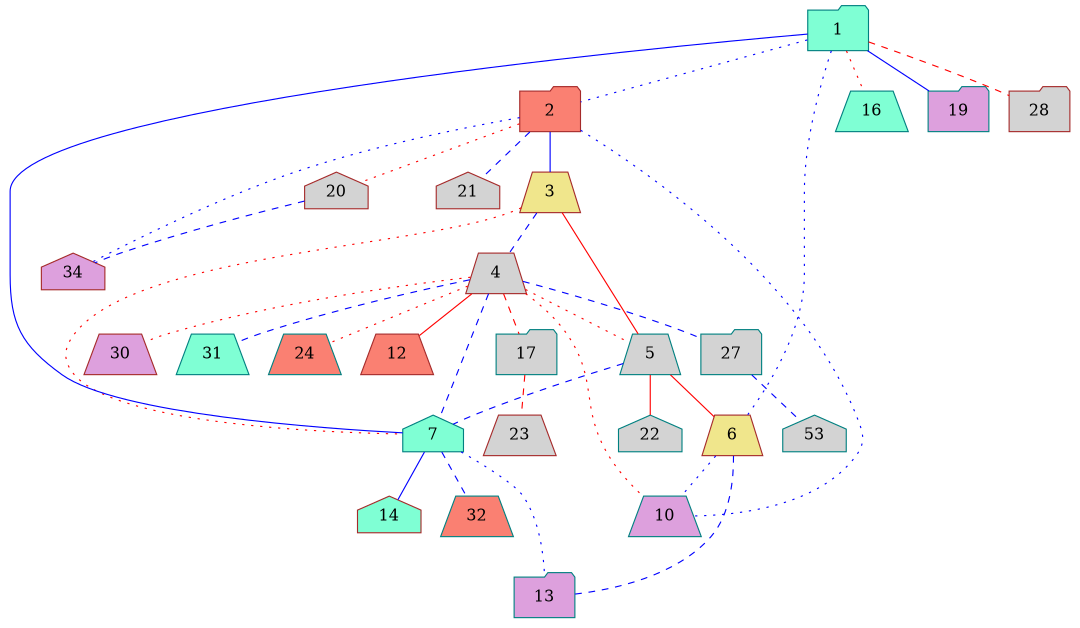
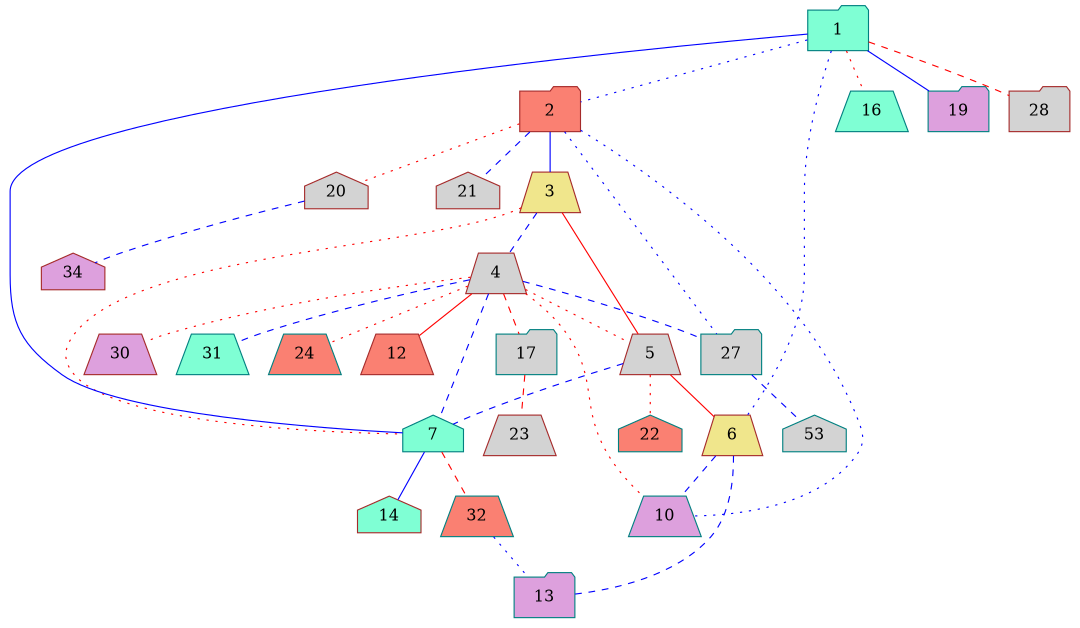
  graph {
    node [color=brown fillcolor=lightgrey shape=trapezium style=filled]
    edge [color=blue style=dotted]
    2 [fillcolor=salmon shape=folder super="+15"]
    3 [fillcolor=khaki]
    10 [color=teal fillcolor=plum]
    20 [shape=house super="+26"]
    21 [shape=house super="+44"]
    27 [color=teal shape=folder]
    1 [color=teal fillcolor=aquamarine shape=folder]
    6 [fillcolor=khaki super="+43+11"]
    7 [color=teal fillcolor=aquamarine shape=house super="+47+37+38+36+29+8"]
    16 [color=teal fillcolor=aquamarine]
    19 [color=teal fillcolor=plum shape=folder]
    28 [shape=folder]
    13 [color=teal fillcolor=plum shape=folder]
    14 [fillcolor=aquamarine shape=house]
    32 [color=teal fillcolor=salmon super="+33"]
    4 [super="+35+46+52+9"]
-   5 [color=teal]
+   5
    34 [fillcolor=plum shape=house]
    53 [color=teal shape=house]
    24 [color=teal fillcolor=salmon]
    12 [fillcolor=salmon]
    17 [color=teal shape=folder]
    30 [fillcolor=plum]
    31 [color=teal fillcolor=aquamarine]
-   22 [color=teal shape=house]
+   22 [color=teal fillcolor=salmon shape=house]
    23
    2 -- 3 [style=solid weight=2]
    2 -- 10
    2 -- 20 [color=red]
    2 -- 21 [style=dashed]
-   2 -- 34
+   2 -- 27
    3 -- 7 [color=red]
    3 -- 4 [style=dashed]
    3 -- 5 [color=red style=solid]
    20 -- 34 [style=dashed]
    27 -- 53 [style=dashed]
    1 -- 2
    1 -- 6
    1 -- 7 [style=solid]
    1 -- 16 [color=red]
    1 -- 19 [style=solid]
    1 -- 28 [color=red style=dashed]
-   6 -- 10
+   6 -- 10 [style=dashed]
    6 -- 13 [style=dashed]
-   7 -- 13
+   32 -- 13
    7 -- 14 [style=solid]
-   7 -- 32 [style=dashed]
+   7 -- 32 [color=red style=dashed]
    4 -- 10 [color=red]
    4 -- 27 [style=dashed]
    4 -- 7 [style=dashed]
    4 -- 5 [color=red]
    4 -- 24 [color=red]
    4 -- 12 [color=red style=solid]
    4 -- 17 [color=red style=dashed]
    4 -- 30 [color=red]
    4 -- 31 [style=dashed]
    5 -- 6 [color=red style=solid]
    5 -- 7 [style=dashed]
-   5 -- 22 [color=red style=solid]
+   5 -- 22 [color=red]
    17 -- 23 [color=red style=dashed]
  }
